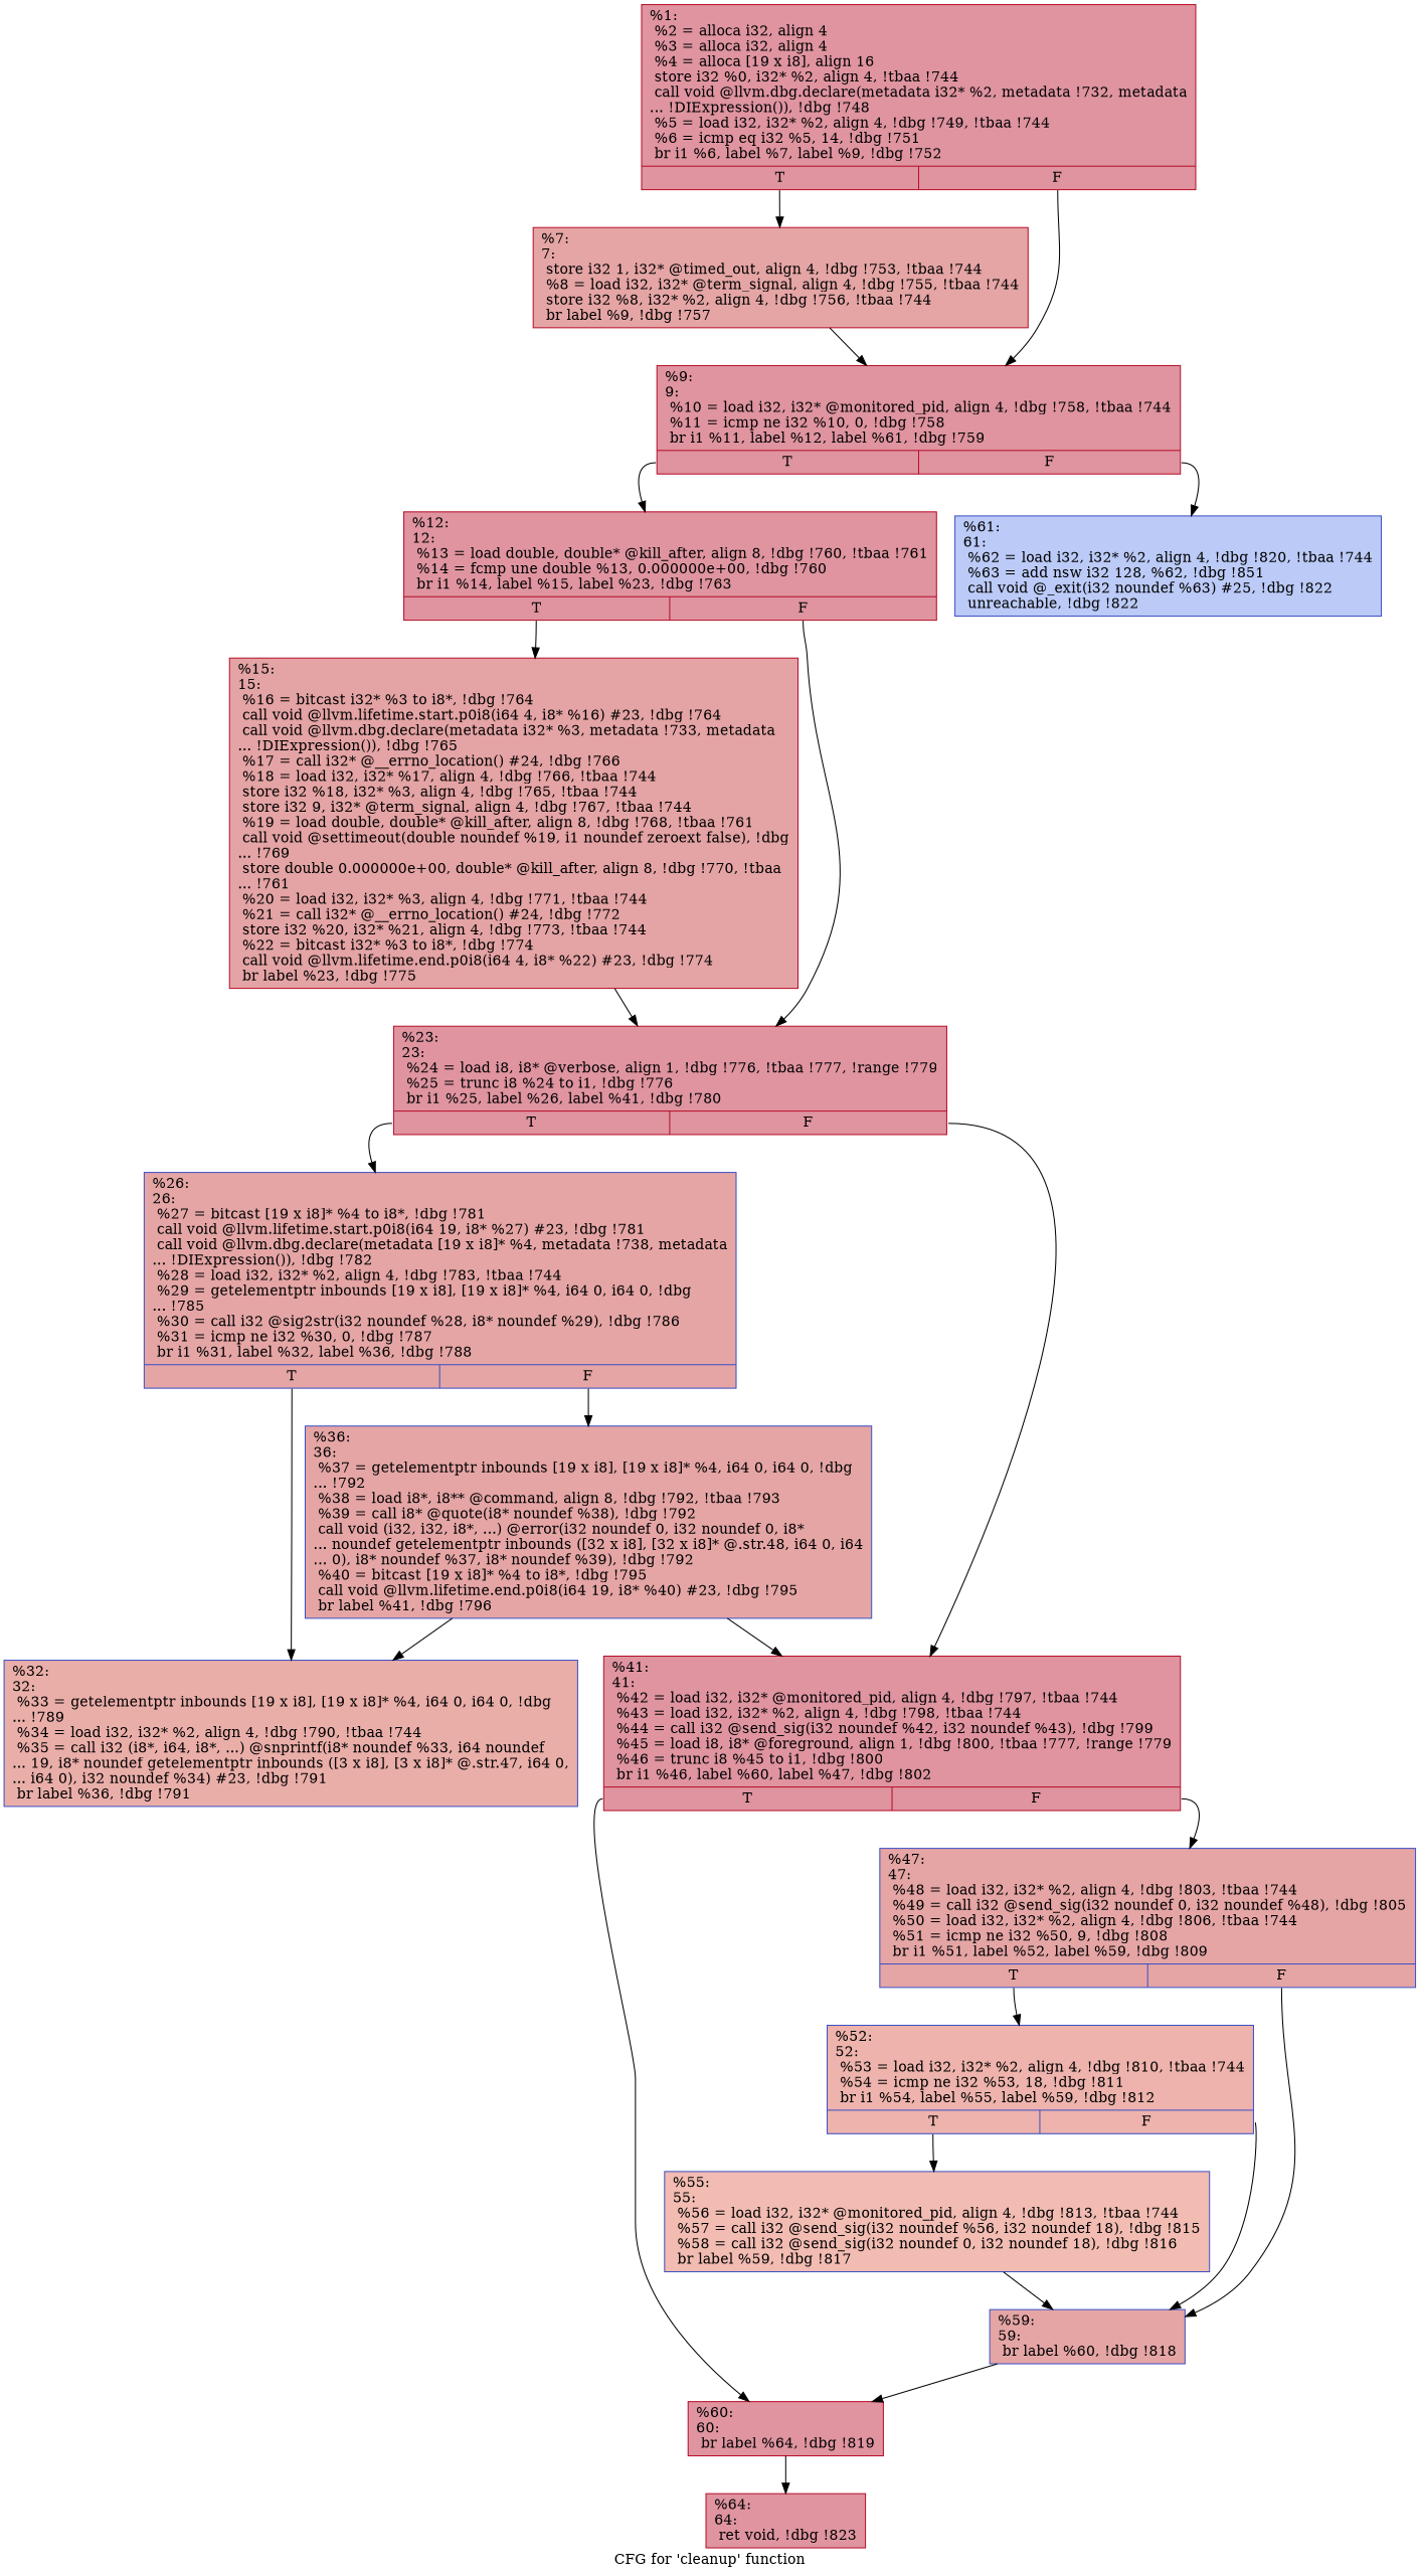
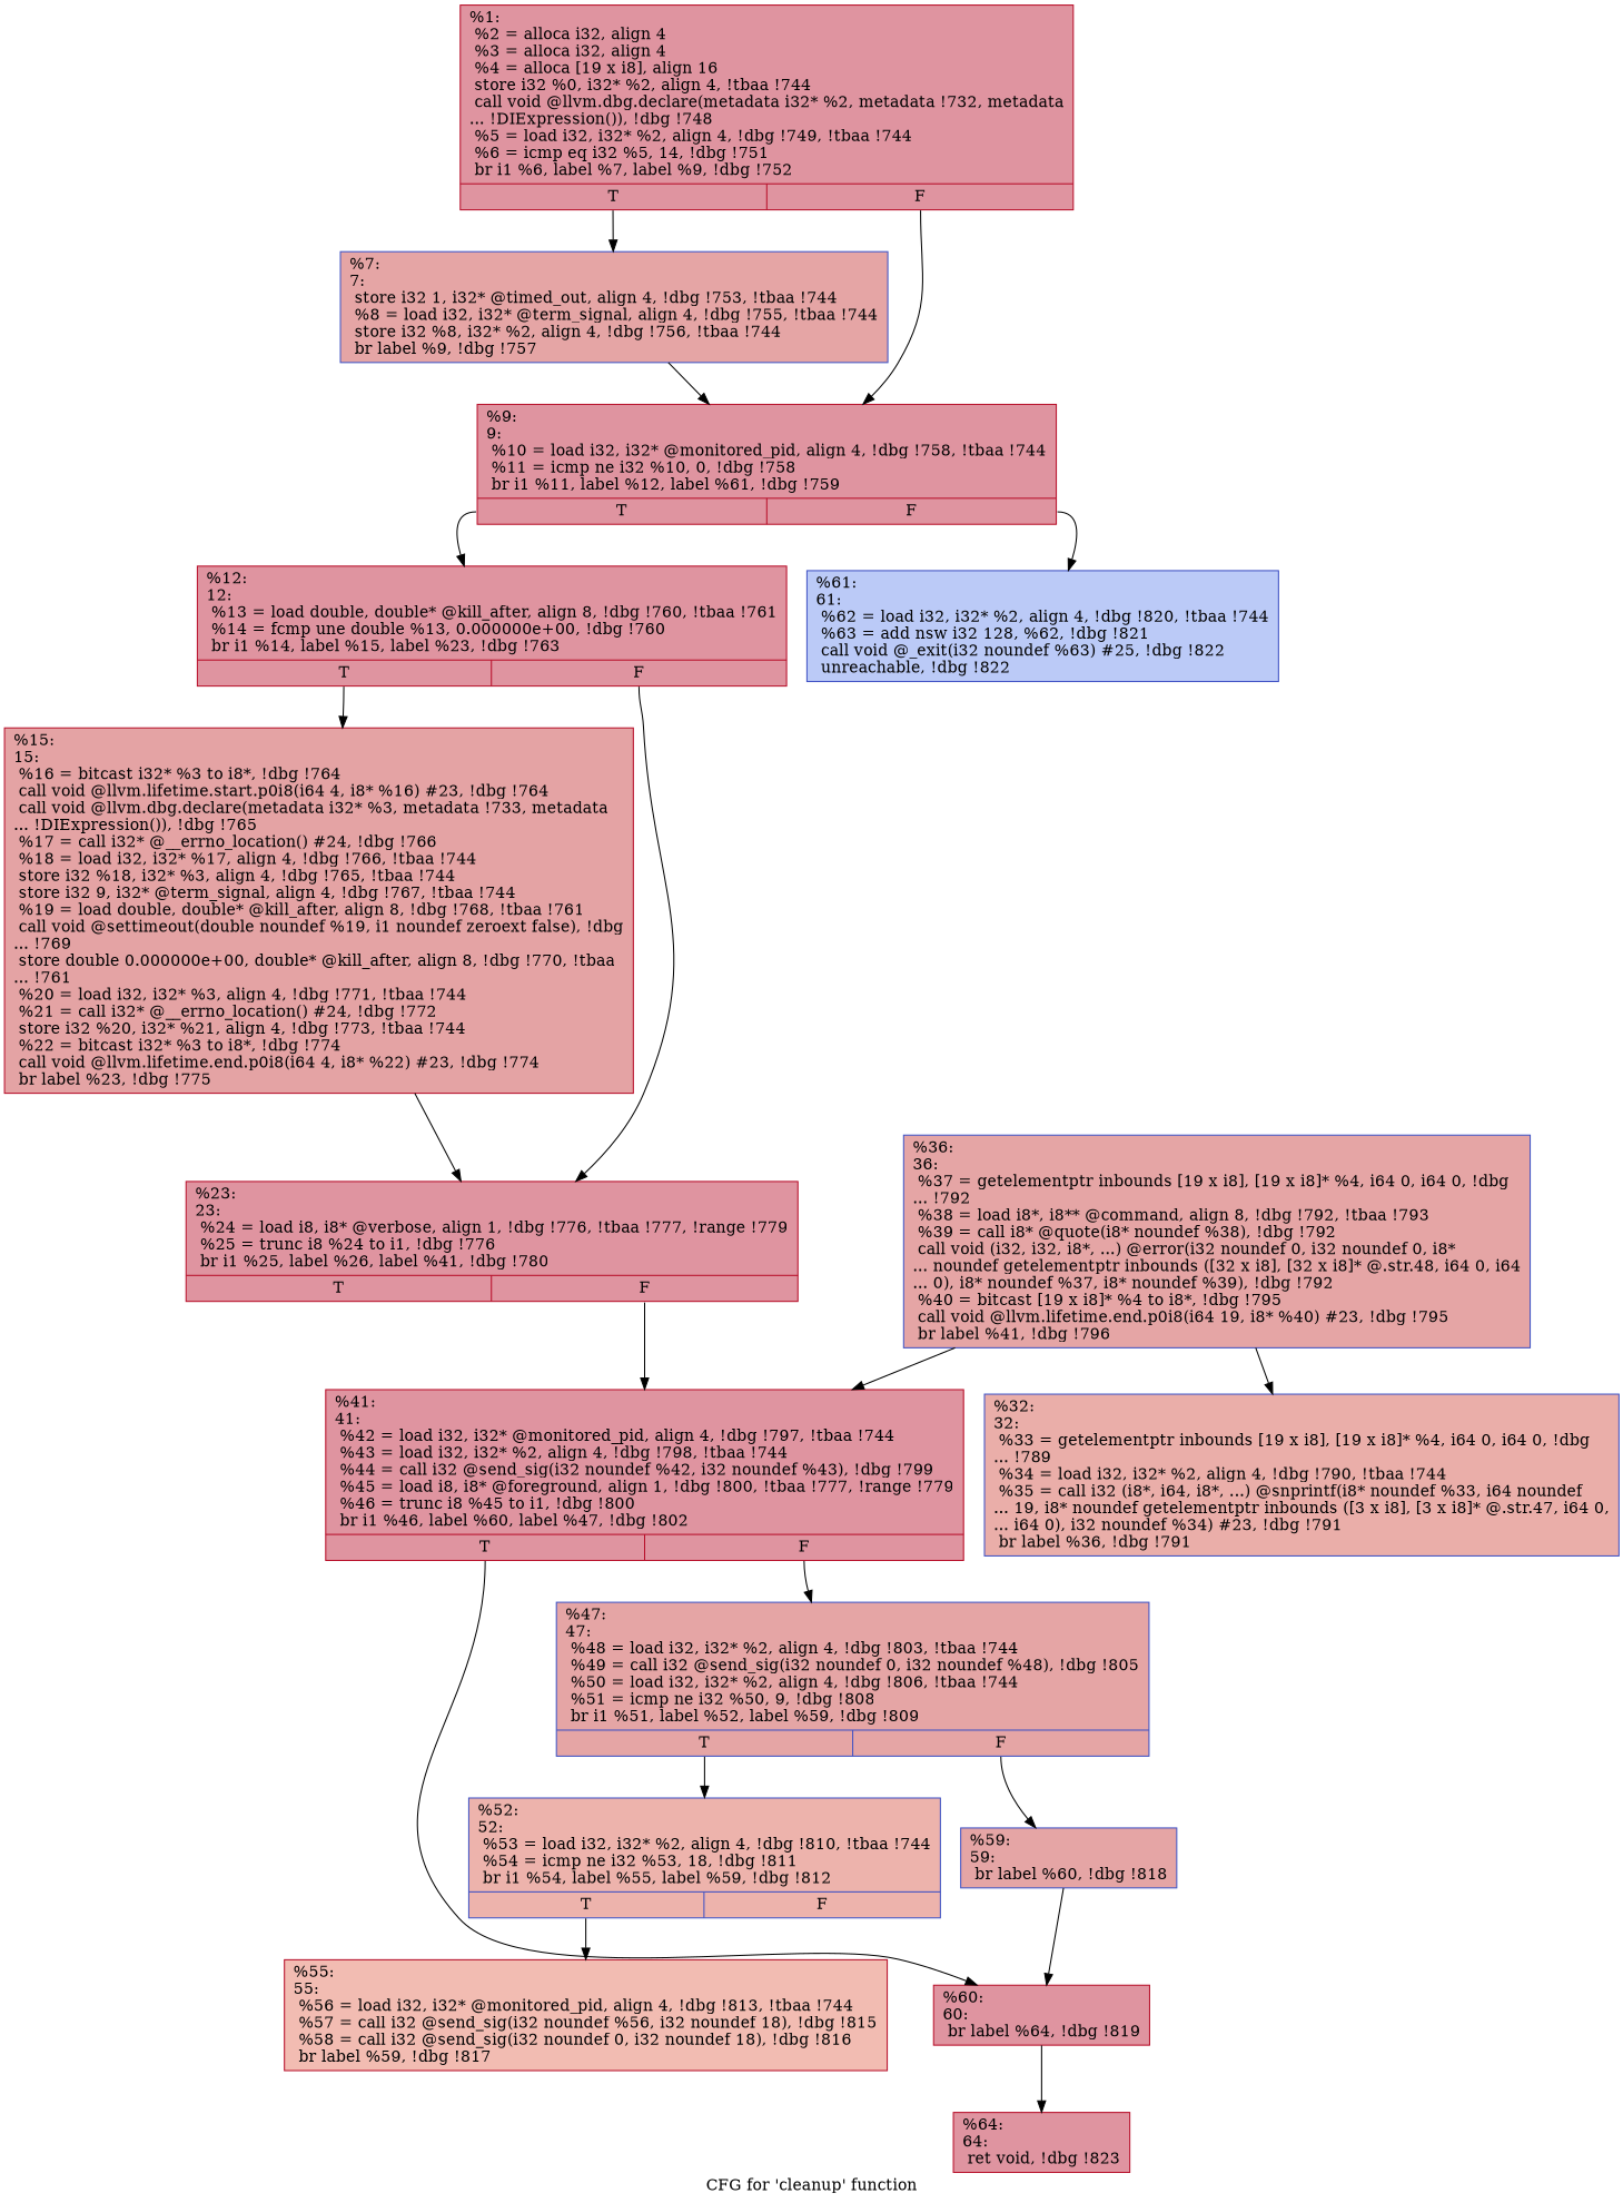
  digraph {
    label="CFG for 'cleanup' function"
    node [color="#3d50c3ff" fillcolor="#b70d2870" shape=record style=filled]
    edge [tailport=s0]
    n1 [color="#b70d28ff" label="{%1:\l  %2 = alloca i32, align 4\l  %3 = alloca i32, align 4\l  %4 = alloca [19 x i8], align 16\l  store i32 %0, i32* %2, align 4, !tbaa !744\l  call void @llvm.dbg.declare(metadata i32* %2, metadata !732, metadata\l... !DIExpression()), !dbg !748\l  %5 = load i32, i32* %2, align 4, !dbg !749, !tbaa !744\l  %6 = icmp eq i32 %5, 14, !dbg !751\l  br i1 %6, label %7, label %9, !dbg !752\l|{<s0>T|<s1>F}}"]
-   n2 [color="#b70d28ff" fillcolor="#c5333470" label="{%7:\l7:                                                \l  store i32 1, i32* @timed_out, align 4, !dbg !753, !tbaa !744\l  %8 = load i32, i32* @term_signal, align 4, !dbg !755, !tbaa !744\l  store i32 %8, i32* %2, align 4, !dbg !756, !tbaa !744\l  br label %9, !dbg !757\l}"]
+   n2 [fillcolor="#c5333470" label="{%7:\l7:                                                \l  store i32 1, i32* @timed_out, align 4, !dbg !753, !tbaa !744\l  %8 = load i32, i32* @term_signal, align 4, !dbg !755, !tbaa !744\l  store i32 %8, i32* %2, align 4, !dbg !756, !tbaa !744\l  br label %9, !dbg !757\l}"]
    n3 [color="#b70d28ff" label="{%9:\l9:                                                \l  %10 = load i32, i32* @monitored_pid, align 4, !dbg !758, !tbaa !744\l  %11 = icmp ne i32 %10, 0, !dbg !758\l  br i1 %11, label %12, label %61, !dbg !759\l|{<s0>T|<s1>F}}"]
    n4 [color="#b70d28ff" label="{%12:\l12:                                               \l  %13 = load double, double* @kill_after, align 8, !dbg !760, !tbaa !761\l  %14 = fcmp une double %13, 0.000000e+00, !dbg !760\l  br i1 %14, label %15, label %23, !dbg !763\l|{<s0>T|<s1>F}}"]
-   n5 [fillcolor="#6687ed70" label="{%61:\l61:                                               \l  %62 = load i32, i32* %2, align 4, !dbg !820, !tbaa !744\l  %63 = add nsw i32 128, %62, !dbg !851\l  call void @_exit(i32 noundef %63) #25, !dbg !822\l  unreachable, !dbg !822\l}"]
+   n5 [fillcolor="#6687ed70" label="{%61:\l61:                                               \l  %62 = load i32, i32* %2, align 4, !dbg !820, !tbaa !744\l  %63 = add nsw i32 128, %62, !dbg !821\l  call void @_exit(i32 noundef %63) #25, !dbg !822\l  unreachable, !dbg !822\l}"]
    n6 [color="#b70d28ff" fillcolor="#c32e3170" label="{%15:\l15:                                               \l  %16 = bitcast i32* %3 to i8*, !dbg !764\l  call void @llvm.lifetime.start.p0i8(i64 4, i8* %16) #23, !dbg !764\l  call void @llvm.dbg.declare(metadata i32* %3, metadata !733, metadata\l... !DIExpression()), !dbg !765\l  %17 = call i32* @__errno_location() #24, !dbg !766\l  %18 = load i32, i32* %17, align 4, !dbg !766, !tbaa !744\l  store i32 %18, i32* %3, align 4, !dbg !765, !tbaa !744\l  store i32 9, i32* @term_signal, align 4, !dbg !767, !tbaa !744\l  %19 = load double, double* @kill_after, align 8, !dbg !768, !tbaa !761\l  call void @settimeout(double noundef %19, i1 noundef zeroext false), !dbg\l... !769\l  store double 0.000000e+00, double* @kill_after, align 8, !dbg !770, !tbaa\l... !761\l  %20 = load i32, i32* %3, align 4, !dbg !771, !tbaa !744\l  %21 = call i32* @__errno_location() #24, !dbg !772\l  store i32 %20, i32* %21, align 4, !dbg !773, !tbaa !744\l  %22 = bitcast i32* %3 to i8*, !dbg !774\l  call void @llvm.lifetime.end.p0i8(i64 4, i8* %22) #23, !dbg !774\l  br label %23, !dbg !775\l}"]
    n7 [color="#b70d28ff" label="{%23:\l23:                                               \l  %24 = load i8, i8* @verbose, align 1, !dbg !776, !tbaa !777, !range !779\l  %25 = trunc i8 %24 to i1, !dbg !776\l  br i1 %25, label %26, label %41, !dbg !780\l|{<s0>T|<s1>F}}"]
-   n8 [fillcolor="#c5333470" label="{%26:\l26:                                               \l  %27 = bitcast [19 x i8]* %4 to i8*, !dbg !781\l  call void @llvm.lifetime.start.p0i8(i64 19, i8* %27) #23, !dbg !781\l  call void @llvm.dbg.declare(metadata [19 x i8]* %4, metadata !738, metadata\l... !DIExpression()), !dbg !782\l  %28 = load i32, i32* %2, align 4, !dbg !783, !tbaa !744\l  %29 = getelementptr inbounds [19 x i8], [19 x i8]* %4, i64 0, i64 0, !dbg\l... !785\l  %30 = call i32 @sig2str(i32 noundef %28, i8* noundef %29), !dbg !786\l  %31 = icmp ne i32 %30, 0, !dbg !787\l  br i1 %31, label %32, label %36, !dbg !788\l|{<s0>T|<s1>F}}"]
    n9 [color="#b70d28ff" label="{%41:\l41:                                               \l  %42 = load i32, i32* @monitored_pid, align 4, !dbg !797, !tbaa !744\l  %43 = load i32, i32* %2, align 4, !dbg !798, !tbaa !744\l  %44 = call i32 @send_sig(i32 noundef %42, i32 noundef %43), !dbg !799\l  %45 = load i8, i8* @foreground, align 1, !dbg !800, !tbaa !777, !range !779\l  %46 = trunc i8 %45 to i1, !dbg !800\l  br i1 %46, label %60, label %47, !dbg !802\l|{<s0>T|<s1>F}}"]
    n10 [fillcolor="#d0473d70" label="{%32:\l32:                                               \l  %33 = getelementptr inbounds [19 x i8], [19 x i8]* %4, i64 0, i64 0, !dbg\l... !789\l  %34 = load i32, i32* %2, align 4, !dbg !790, !tbaa !744\l  %35 = call i32 (i8*, i64, i8*, ...) @snprintf(i8* noundef %33, i64 noundef\l... 19, i8* noundef getelementptr inbounds ([3 x i8], [3 x i8]* @.str.47, i64 0,\l... i64 0), i32 noundef %34) #23, !dbg !791\l  br label %36, !dbg !791\l}"]
    n11 [fillcolor="#c5333470" label="{%36:\l36:                                               \l  %37 = getelementptr inbounds [19 x i8], [19 x i8]* %4, i64 0, i64 0, !dbg\l... !792\l  %38 = load i8*, i8** @command, align 8, !dbg !792, !tbaa !793\l  %39 = call i8* @quote(i8* noundef %38), !dbg !792\l  call void (i32, i32, i8*, ...) @error(i32 noundef 0, i32 noundef 0, i8*\l... noundef getelementptr inbounds ([32 x i8], [32 x i8]* @.str.48, i64 0, i64\l... 0), i8* noundef %37, i8* noundef %39), !dbg !792\l  %40 = bitcast [19 x i8]* %4 to i8*, !dbg !795\l  call void @llvm.lifetime.end.p0i8(i64 19, i8* %40) #23, !dbg !795\l  br label %41, !dbg !796\l}"]
    n12 [color="#b70d28ff" label="{%60:\l60:                                               \l  br label %64, !dbg !819\l}"]
    n13 [fillcolor="#c5333470" label="{%47:\l47:                                               \l  %48 = load i32, i32* %2, align 4, !dbg !803, !tbaa !744\l  %49 = call i32 @send_sig(i32 noundef 0, i32 noundef %48), !dbg !805\l  %50 = load i32, i32* %2, align 4, !dbg !806, !tbaa !744\l  %51 = icmp ne i32 %50, 9, !dbg !808\l  br i1 %51, label %52, label %59, !dbg !809\l|{<s0>T|<s1>F}}"]
    n14 [color="#b70d28ff" label="{%64:\l64:                                               \l  ret void, !dbg !823\l}"]
    n15 [fillcolor="#d6524470" label="{%52:\l52:                                               \l  %53 = load i32, i32* %2, align 4, !dbg !810, !tbaa !744\l  %54 = icmp ne i32 %53, 18, !dbg !811\l  br i1 %54, label %55, label %59, !dbg !812\l|{<s0>T|<s1>F}}"]
    n16 [fillcolor="#c5333470" label="{%59:\l59:                                               \l  br label %60, !dbg !818\l}"]
-   n17 [fillcolor="#e1675170" label="{%55:\l55:                                               \l  %56 = load i32, i32* @monitored_pid, align 4, !dbg !813, !tbaa !744\l  %57 = call i32 @send_sig(i32 noundef %56, i32 noundef 18), !dbg !815\l  %58 = call i32 @send_sig(i32 noundef 0, i32 noundef 18), !dbg !816\l  br label %59, !dbg !817\l}"]
+   n17 [color="#b70d28ff" fillcolor="#e1675170" label="{%55:\l55:                                               \l  %56 = load i32, i32* @monitored_pid, align 4, !dbg !813, !tbaa !744\l  %57 = call i32 @send_sig(i32 noundef %56, i32 noundef 18), !dbg !815\l  %58 = call i32 @send_sig(i32 noundef 0, i32 noundef 18), !dbg !816\l  br label %59, !dbg !817\l}"]
    n1 -> n2
    n1 -> n3 [tailport=s1]
    n2 -> n3
    n3 -> n4
    n3 -> n5 [tailport=s1]
    n4 -> n6
    n4 -> n7 [tailport=s1]
    n6 -> n7
-   n7 -> n8
    n7 -> n9 [tailport=s1]
-   n8 -> n10
-   n8 -> n11 [tailport=s1]
    n9 -> n12
    n9 -> n13 [tailport=s1]
    n11 -> n9
    n11 -> n10
    n12 -> n14
    n13 -> n15
    n13 -> n16 [tailport=s1]
-   n15 -> n16 [tailport=s1]
    n15 -> n17
    n16 -> n12
-   n17 -> n16
  }
